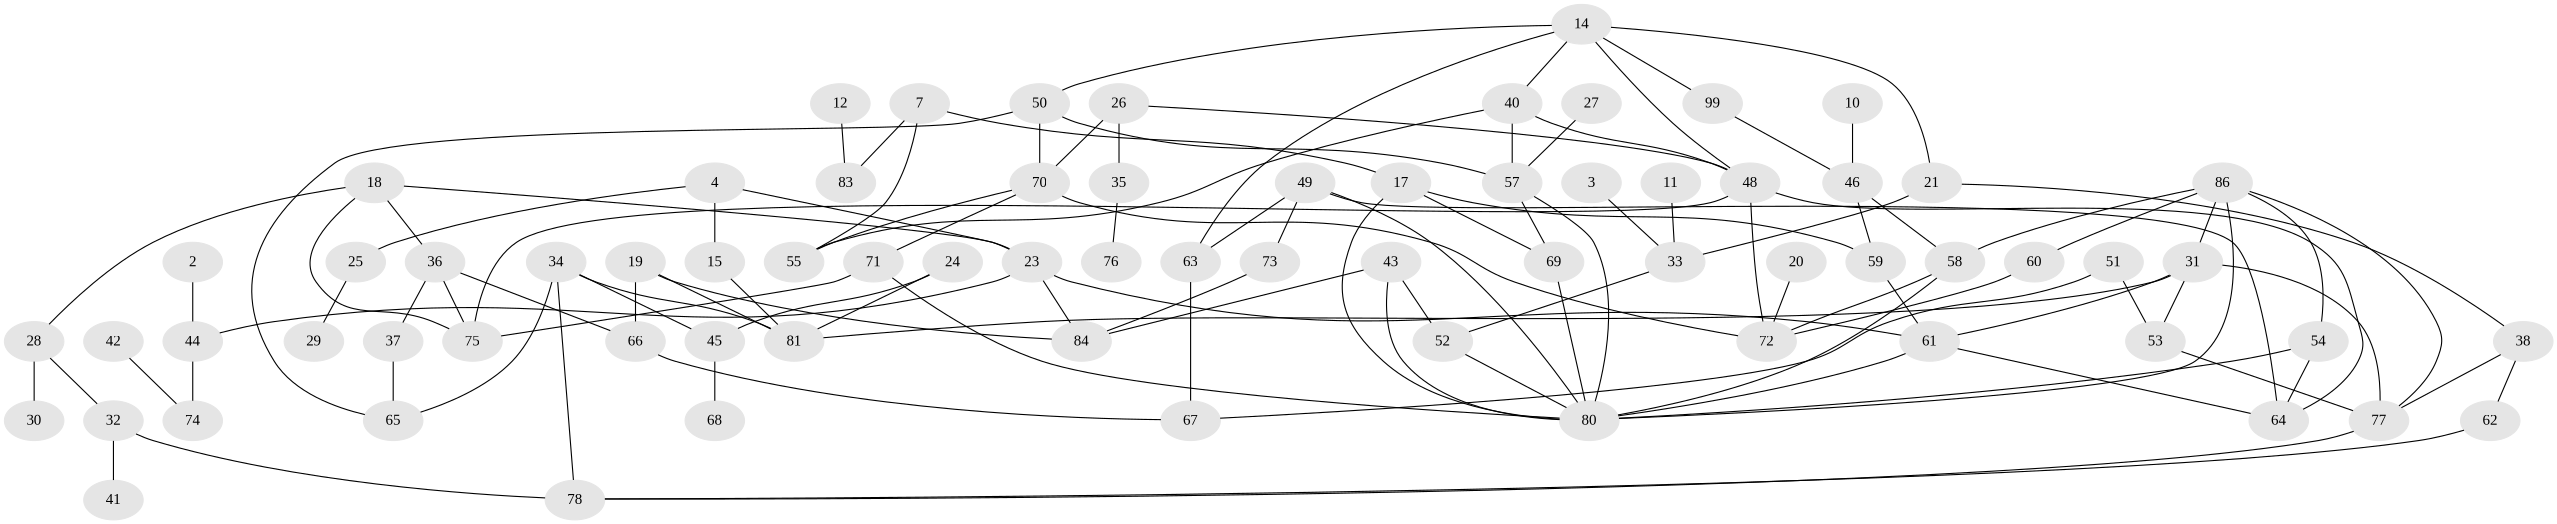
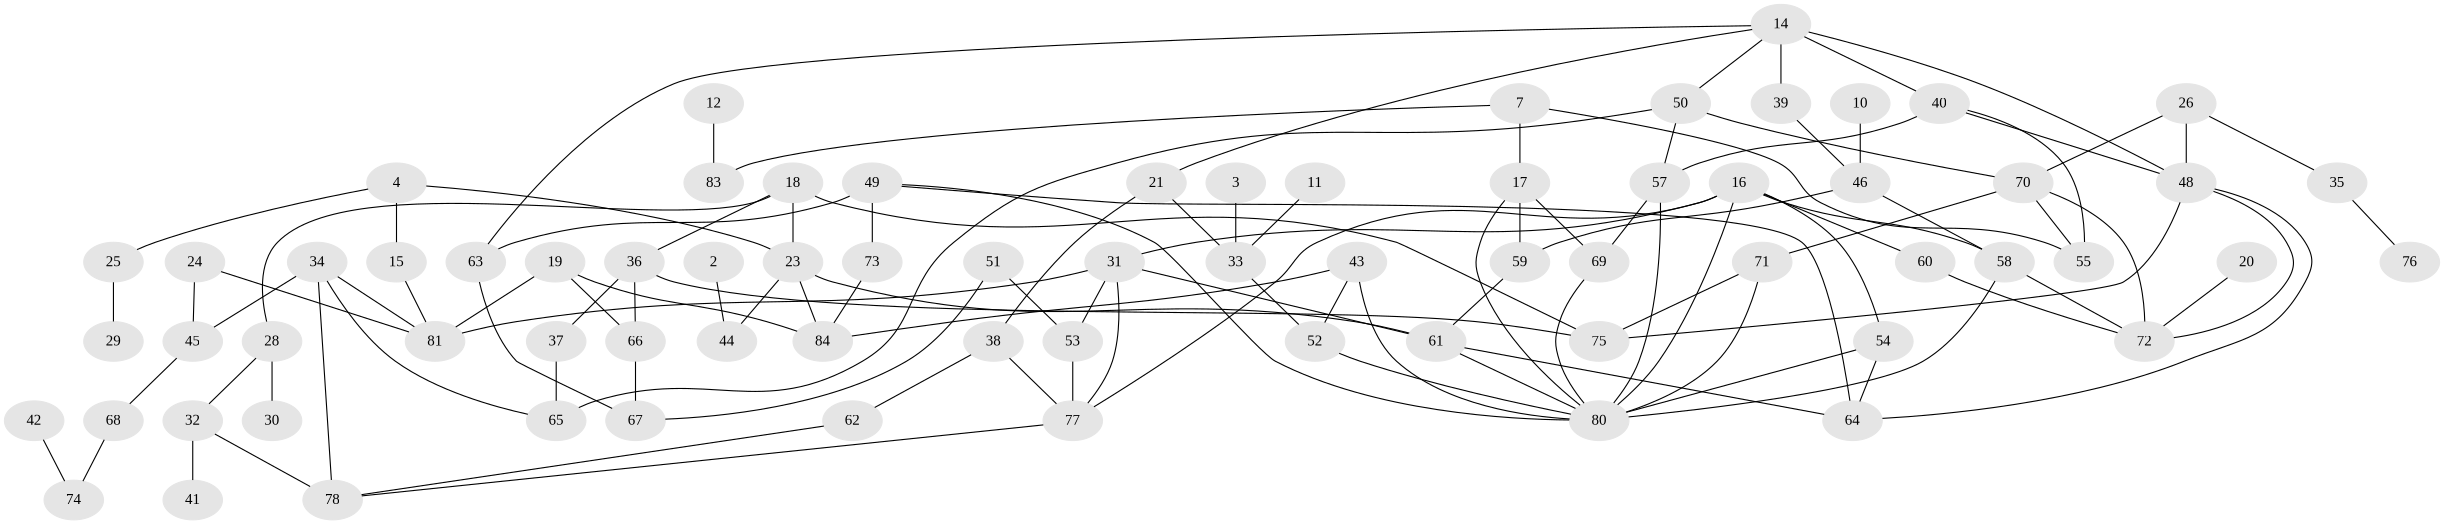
  graph {
    fontname="Liberation Serif"
    node [color=gray90 fontname="Liberation Serif" style=filled]
    edge [fontname="Liberation Serif" weight=1.0]
    21
    33
    38
    50
    70
    57
    65
    2
    44
    3
    52
    4
    15
    23
    25
    81
    84
    61
    29
    7
    17
    55
    83
    80
    59
    69
    34
    45
    78
    10
    46
    58
    11
    12
    14
-   39 [label=99]
+   39
    40
    48
    63
    75
    72
    64
    67
-   16 [label=86]
+   16
    31
    54
    60
    77
    53
    18
    28
    36
    30
    32
    66
    37
    19
    20
    62
    24
    68
    26
    35
    76
    71
-   27
    41
    42
    74
    43
    49
    73
    51
    21 -- 33
    21 -- 38
    33 -- 52
    38 -- 77
    38 -- 62
    50 -- 70
    50 -- 57
    50 -- 65
    70 -- 55
    70 -- 72
    70 -- 71
    57 -- 80
    57 -- 69
    2 -- 44
    3 -- 33
    52 -- 80
    4 -- 15
    4 -- 23
    4 -- 25
    15 -- 81
    23 -- 44
    23 -- 84
    23 -- 61
    25 -- 29
    61 -- 80
    61 -- 64
    7 -- 17
    7 -- 55
    7 -- 83
    17 -- 80
    17 -- 59
    17 -- 69
    59 -- 61
    69 -- 80
    34 -- 65
    34 -- 81
    34 -- 45
    34 -- 78
    45 -- 68
    10 -- 46
    46 -- 59
    46 -- 58
    58 -- 80 [weight=2.0]
    58 -- 72
    11 -- 33
    12 -- 83
    14 -- 21
    14 -- 50
    14 -- 39 [weight=2.0]
    14 -- 40 [weight=2.0]
    14 -- 48
    14 -- 63
    39 -- 46
    40 -- 57
    40 -- 55
    40 -- 48
    48 -- 75
    48 -- 72
    48 -- 64
    63 -- 67
    16 -- 80
    16 -- 58
    16 -- 31
    16 -- 54
    16 -- 60
    16 -- 77
    31 -- 81
    31 -- 61
    31 -- 77
    31 -- 53
    54 -- 80
    54 -- 64
    60 -- 72
    77 -- 78
    53 -- 77
    18 -- 23
    18 -- 75
    18 -- 28
    18 -- 36
    28 -- 30
    28 -- 32
    36 -- 75
    36 -- 66 [weight=2.0]
    36 -- 37
    32 -- 78 [weight=2.0]
    32 -- 41
    66 -- 67
    37 -- 65
    19 -- 81
    19 -- 84
    19 -- 66
    20 -- 72
    62 -- 78
    24 -- 81
    24 -- 45
-   44 -- 74
+   68 -- 74
    26 -- 70
    26 -- 48
    26 -- 35
    35 -- 76
    71 -- 80
    71 -- 75
-   27 -- 57
    42 -- 74
    43 -- 52
    43 -- 84
    43 -- 80
    49 -- 80
    49 -- 63
    49 -- 64
    49 -- 73
    73 -- 84
    51 -- 67
    51 -- 53
  }
